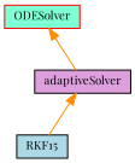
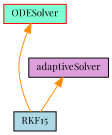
  digraph {
    fontname="Playfair Display"
    node [color=black fontname="Playfair Display" fontsize=10 shape=record style=filled]
    edge [color=darkorange dir=back fontname="Playfair Display" fontsize=10 labelfontname=Helvetica labelfontsize=10 style=solid]
    n1 [fillcolor=lightblue fontcolor=black height=0.2 label=RKF15 width=0.4]
    n2 [color=red fillcolor=aquamarine height=0.2 label=ODESolver width=0.4]
    n3 [fillcolor=plum height=0.2 label=adaptiveSolver width=0.4]
-   n2 -> n3
+   n2 -> n1
    n3 -> n1
  }
